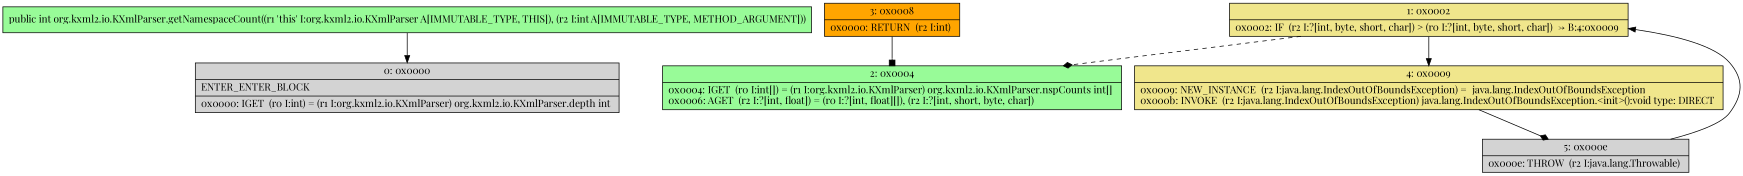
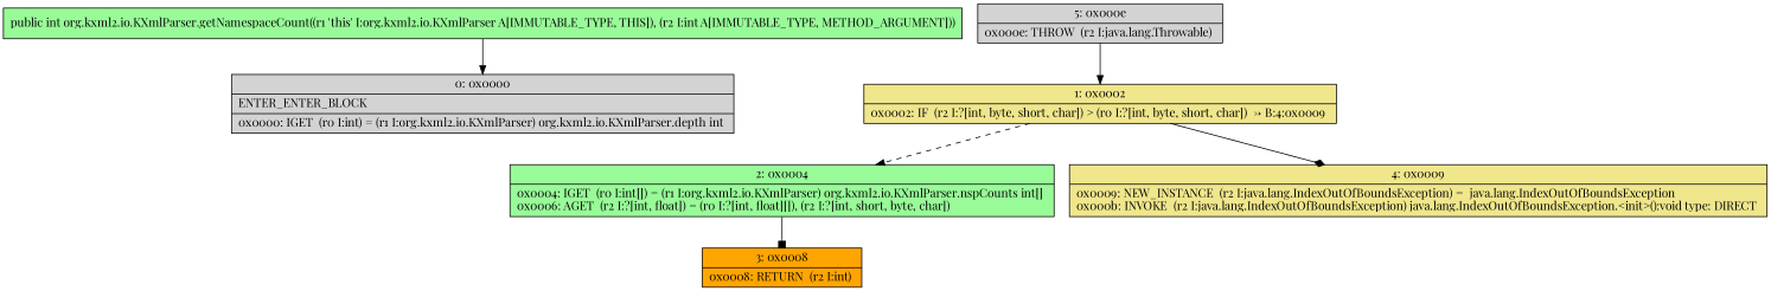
  digraph {
    fontname="Playfair Display"
    node [fillcolor=lightgrey fontname="Playfair Display" shape=record style=filled]
    edge [arrowhead=normal fontname="Playfair Display"]
    n1 [label="{0\:\ 0x0000|ENTER_ENTER_BLOCK\l|0x0000: IGET  (r0 I:int) = (r1 I:org.kxml2.io.KXmlParser) org.kxml2.io.KXmlParser.depth int \l}"]
    n2 [fillcolor=khaki label="{1\:\ 0x0002|0x0002: IF  (r2 I:?[int, byte, short, char]) \> (r0 I:?[int, byte, short, char])  \-\> B:4:0x0009 \l}"]
    n3 [fillcolor=palegreen label="{2\:\ 0x0004|0x0004: IGET  (r0 I:int[]) = (r1 I:org.kxml2.io.KXmlParser) org.kxml2.io.KXmlParser.nspCounts int[] \l0x0006: AGET  (r2 I:?[int, float]) = (r0 I:?[int, float][]), (r2 I:?[int, short, byte, char]) \l}"]
    n4 [fillcolor=khaki label="{4\:\ 0x0009|0x0009: NEW_INSTANCE  (r2 I:java.lang.IndexOutOfBoundsException) =  java.lang.IndexOutOfBoundsException \l0x000b: INVOKE  (r2 I:java.lang.IndexOutOfBoundsException) java.lang.IndexOutOfBoundsException.\<init\>():void type: DIRECT \l}"]
-   n5 [fillcolor=orange label="{3\:\ 0x0008|0x0000: RETURN  (r2 I:int) \l}"]
+   n5 [fillcolor=orange label="{3\:\ 0x0008|0x0008: RETURN  (r2 I:int) \l}"]
    n6 [label="{5\:\ 0x000e|0x000e: THROW  (r2 I:java.lang.Throwable) \l}"]
    n7 [fillcolor=palegreen label="{public int org.kxml2.io.KXmlParser.getNamespaceCount((r1 'this' I:org.kxml2.io.KXmlParser A[IMMUTABLE_TYPE, THIS]), (r2 I:int A[IMMUTABLE_TYPE, METHOD_ARGUMENT])) }"]
-   n2 -> n3 [arrowhead=diamond style=dashed]
-   n2 -> n4
-   n5 -> n3 [arrowhead=box]
-   n4 -> n6 [arrowhead=diamond]
+   n2 -> n3 [style=dashed]
+   n2 -> n4 [arrowhead=diamond]
+   n3 -> n5 [arrowhead=box]
    n6 -> n2
    n7 -> n1
  }
